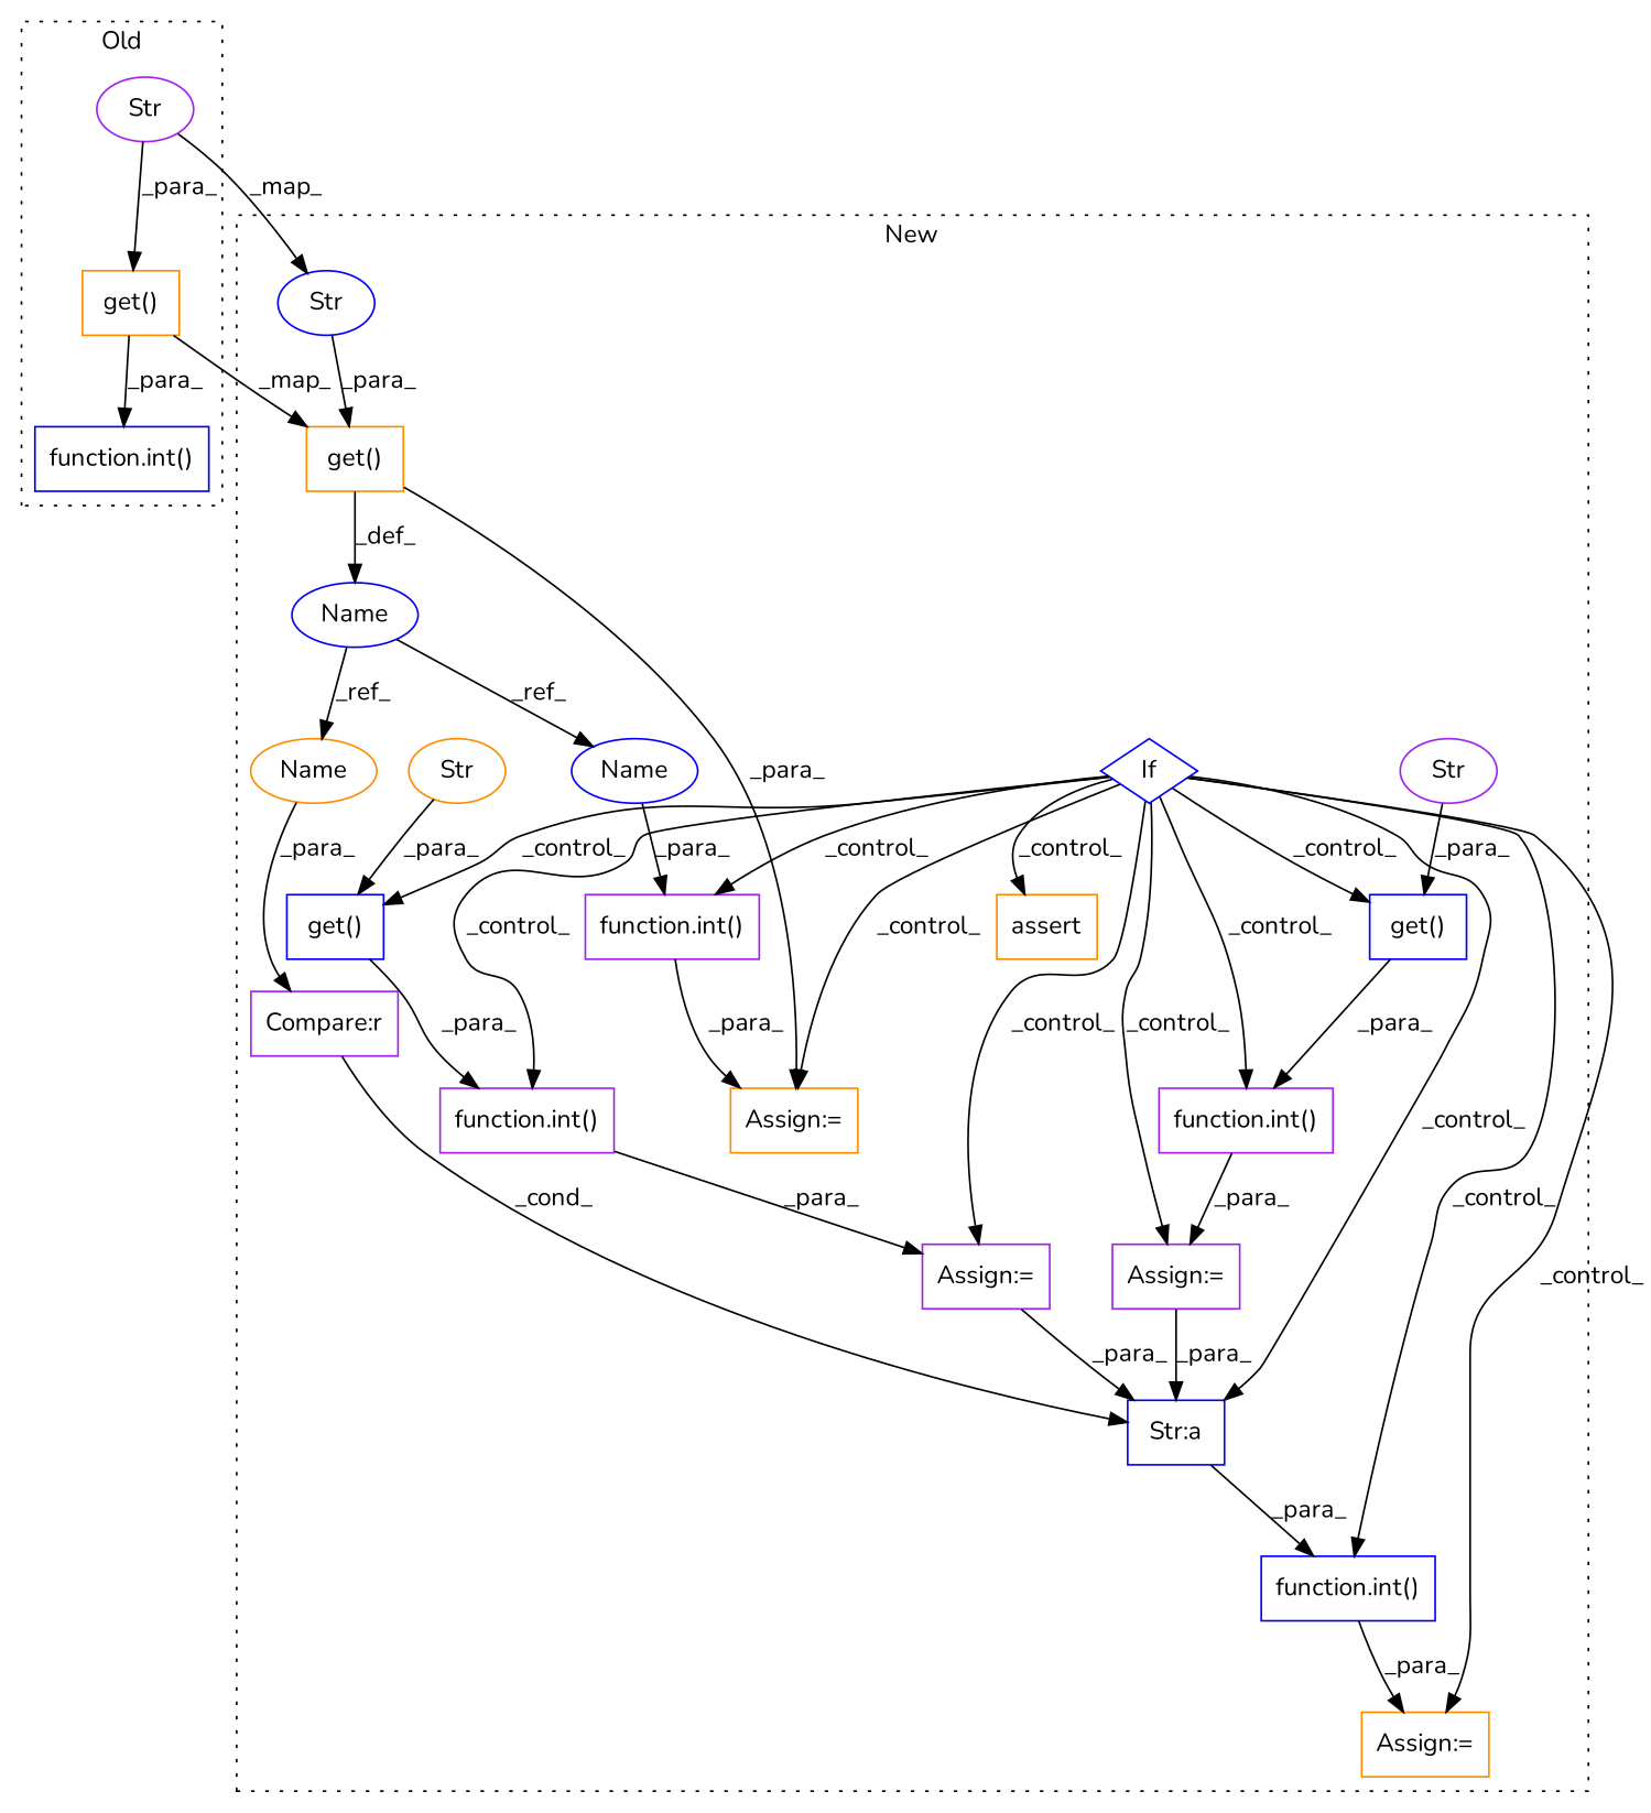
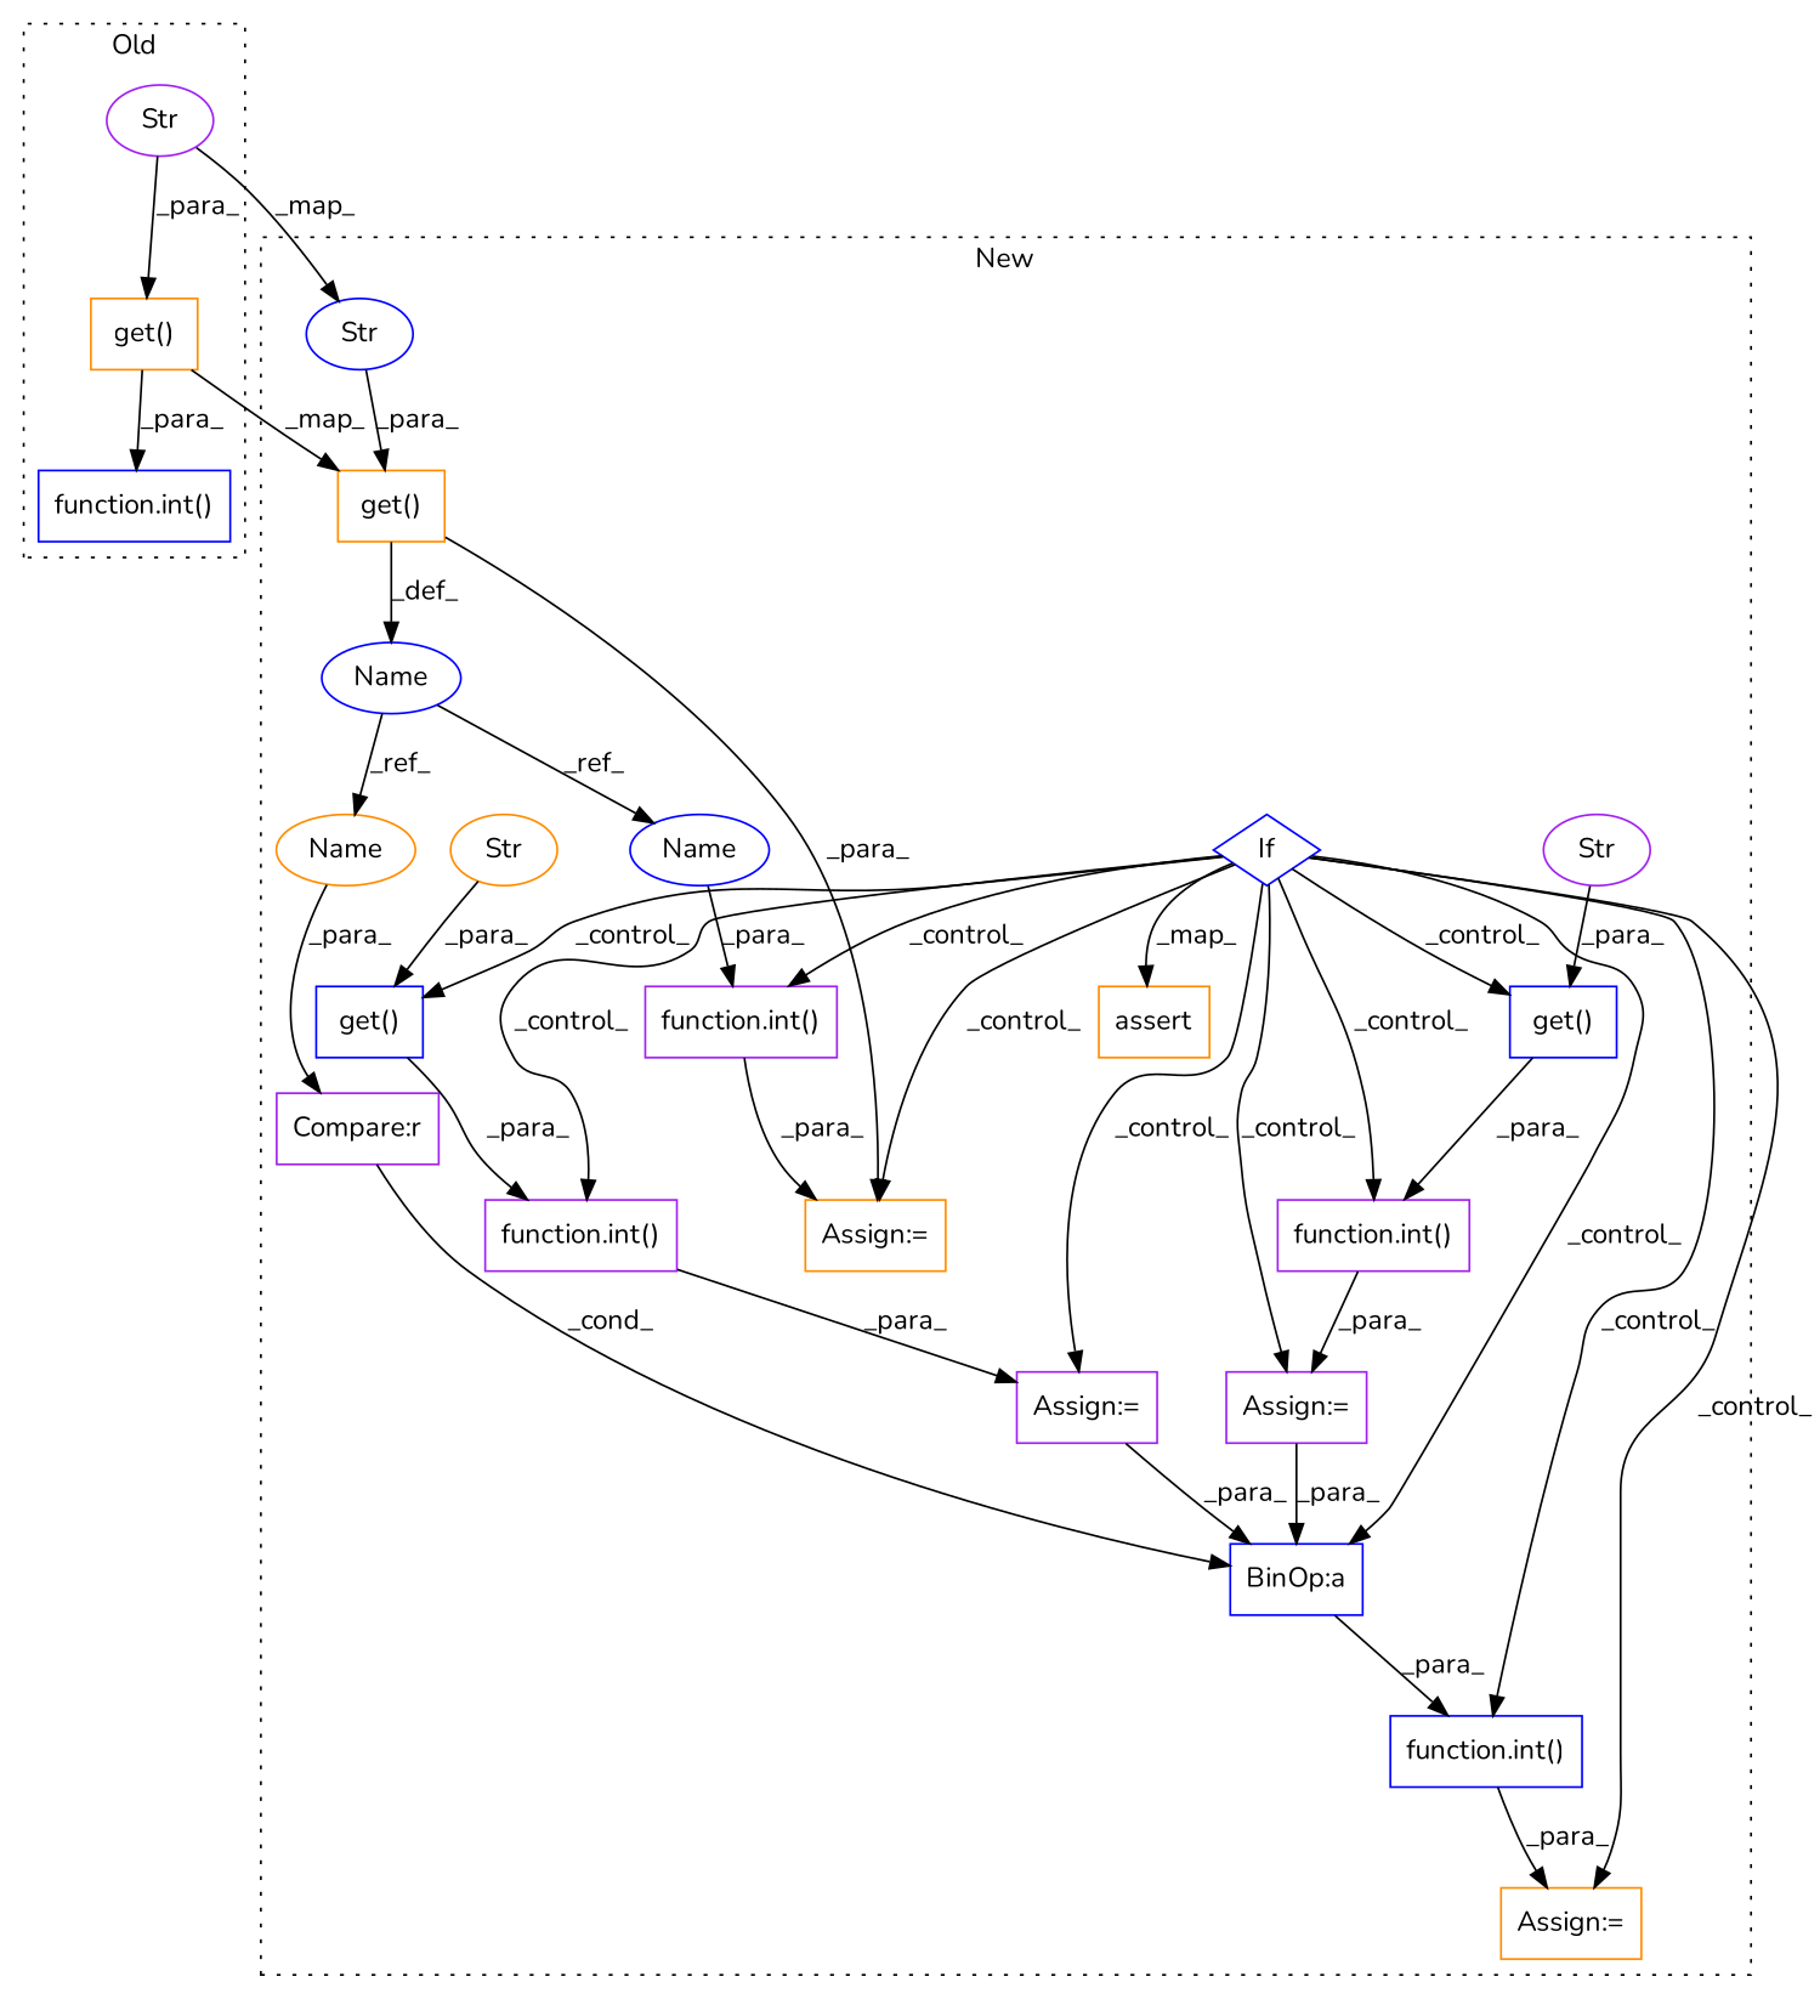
  digraph {
    fontname=Nunito
    node [a=75 color=blue fontname=Nunito l=3 s=1723 shape=box]
    edge [fontname=Nunito]
    n1 [l="4,1" label="function.int()" s="1664,1707"]
    n2 [color=darkorange l="15,1" label="get()" s="1668,1706"]
    n3 [a=66 color=purple l=23 label=Str s=1683 shape=ellipse]
    n4 [l="15,1" label="get()" s="1931,1960"]
    n5 [a=68 color=darkorange label="Assign:=" s=2046]
    n6 [a=68 color=purple label="Assign:=" s=1924]
    n7 [a=96 label=If s=1720 shape=diamond]
-   n8 [a=82 label="Str:a" s=2059]
+   n8 [a=82 label="BinOp:a" s=2059]
    n9 [a=40 color=purple l=27 label="Compare:r"]
    n10 [a=66 color=purple l=14 label=Str s=1946 shape=ellipse]
    n11 [color=darkorange l="15,1" label="get()" s="1664,1702"]
    n12 [color=purple l="4,1" label="function.int()" s="1927,1961"]
    n13 [a=65 color=darkorange l=7 label=assert s=1983]
    n14 [color=purple l="4,1" label="function.int()" s="1790,1809"]
    n15 [a=87 l=15 label=Name s=1646 shape=ellipse]
    n16 [l="4,1" label="function.int()" s="2049,2068"]
    n17 [a=66 l=23 label=Str s=1679 shape=ellipse]
    n18 [color=purple l="4,1" label="function.int()" s="1862,1896"]
    n19 [l="15,1" label="get()" s="1866,1895"]
    n20 [a=66 color=darkorange l=14 label=Str s=1881 shape=ellipse]
    n21 [a=68 color=darkorange label="Assign:=" s=1787]
    n22 [a=68 color=purple label="Assign:=" s=1859]
    n23 [a=87 color=darkorange l=15 label=Name shape=ellipse]
    n24 [a=87 l=15 label=Name s=1794 shape=ellipse]
    subgraph cluster_1 {
      label=Old
      style=dotted
      n1
      n2
      n3
    }
    subgraph cluster_2 {
      label=New
      style=dotted
      n4
      n5
      n6
      n7
      n8
      n9
      n10
      n11
      n12
      n13
      n14
      n15
      n16
      n17
      n18
      n19
      n20
      n21
      n22
      n23
      n24
    }
    n2 -> n1 [label=_para_]
    n2 -> n11 [label=_map_]
    n3 -> n2 [label=_para_]
    n3 -> n17 [label=_map_]
    n4 -> n12 [label=_para_]
    n6 -> n8 [label=_para_]
    n7 -> n4 [label=_control_]
    n7 -> n5 [label=_control_]
    n7 -> n6 [label=_control_]
    n7 -> n8 [label=_control_]
    n7 -> n12 [label=_control_]
-   n7 -> n13 [label=_control_]
+   n7 -> n13 [label=_map_]
    n7 -> n14 [label=_control_]
    n7 -> n16 [label=_control_]
    n7 -> n18 [label=_control_]
    n7 -> n19 [label=_control_]
    n7 -> n21 [label=_control_]
    n7 -> n22 [label=_control_]
    n8 -> n16 [label=_para_]
    n9 -> n8 [label=_cond_]
    n10 -> n4 [label=_para_]
    n11 -> n15 [label=_def_]
    n11 -> n21 [label=_para_]
    n12 -> n6 [label=_para_]
    n14 -> n21 [label=_para_]
    n15 -> n23 [label=_ref_]
    n15 -> n24 [label=_ref_]
    n16 -> n5 [label=_para_]
    n17 -> n11 [label=_para_]
    n18 -> n22 [label=_para_]
    n19 -> n18 [label=_para_]
    n20 -> n19 [label=_para_]
    n22 -> n8 [label=_para_]
    n23 -> n9 [label=_para_]
    n24 -> n14 [label=_para_]
  }
